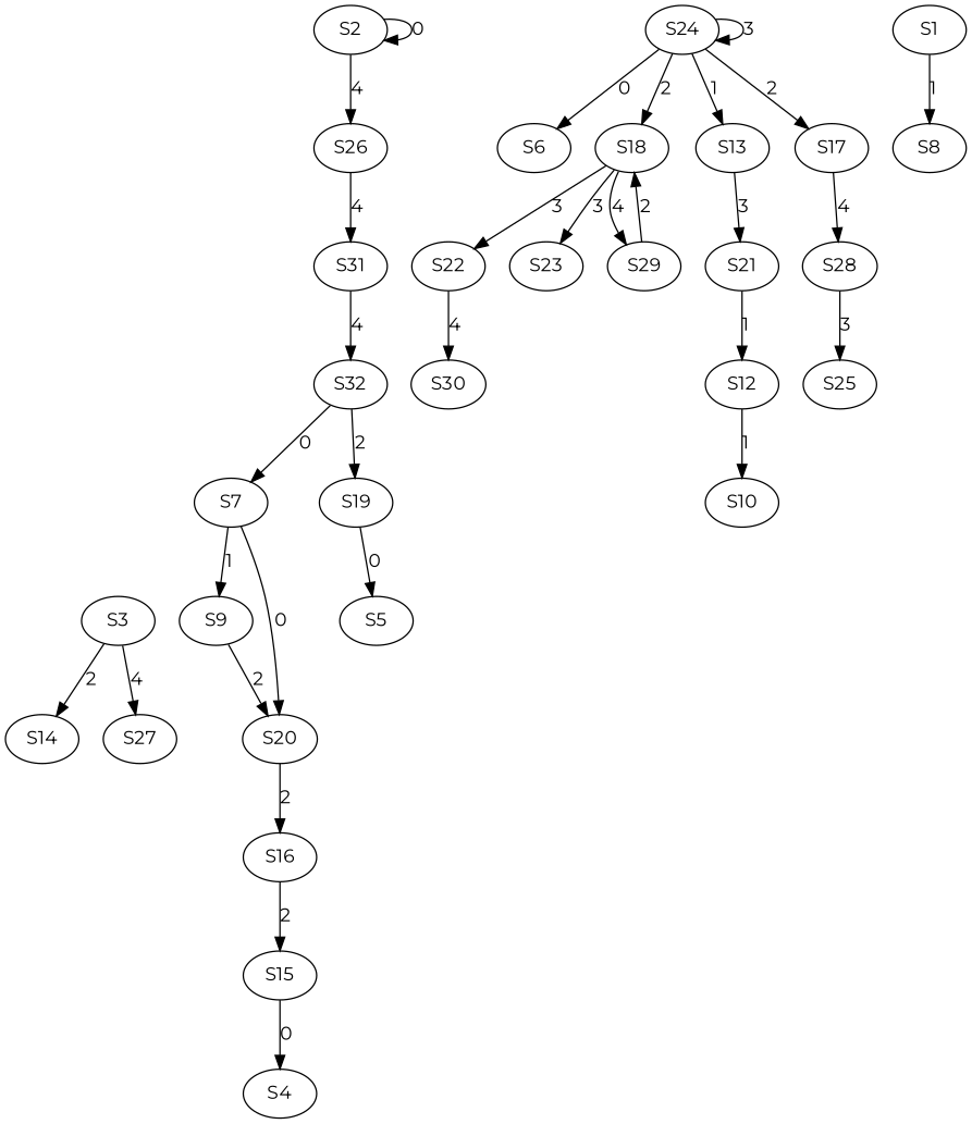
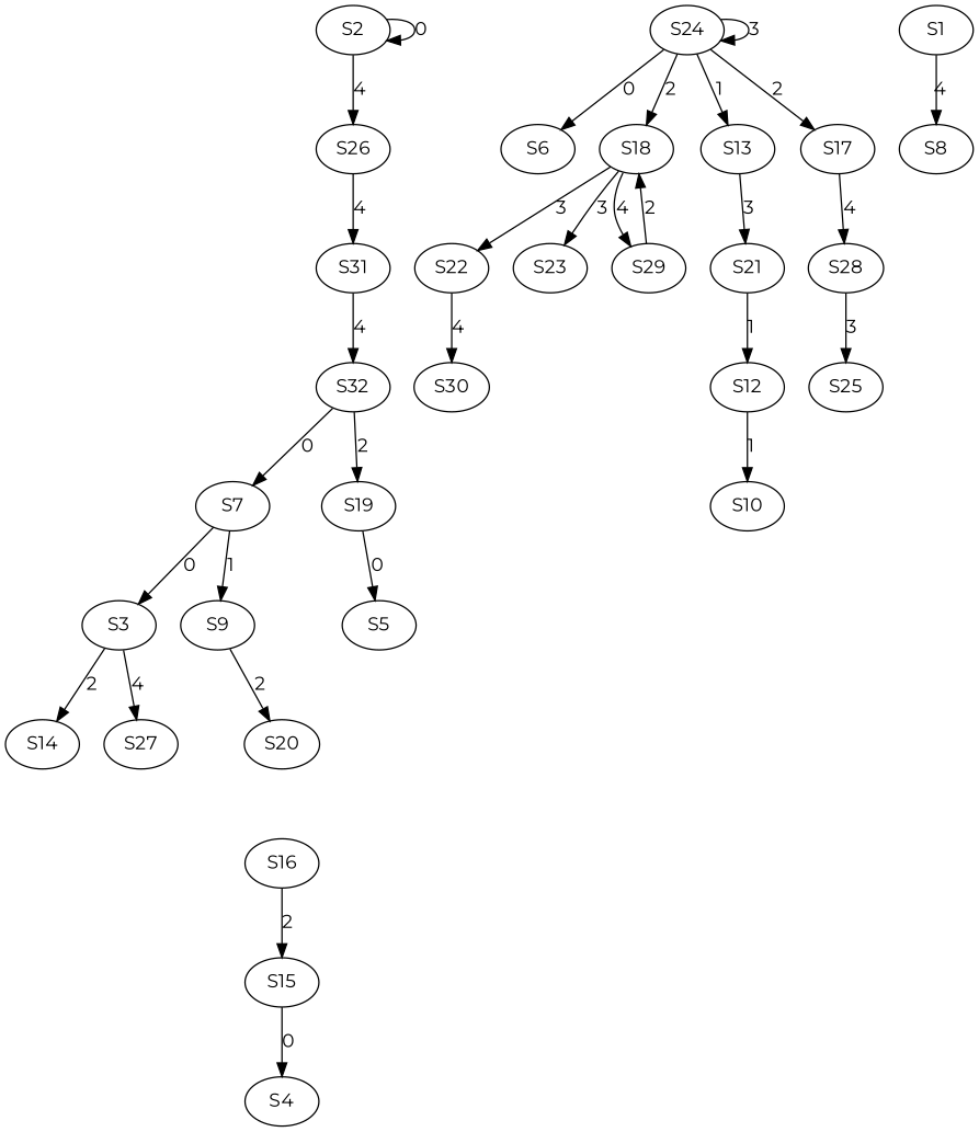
  strict digraph {
    fontname=Montserrat
    node [fontname=Montserrat]
    edge [fontname=Montserrat]
    S2
    S26
    S31
    S7
    S3
    S9
    S14
    S27
    S20
    S15
    S4
    S19
    S5
    S24
    S6
    S18
    S13
    S17
    S22
    S23
    S29
    S21
    S28
    S32
    S1
    S8
    S16
    S12
    S10
    S30
    S25
    S2 -> S2 [label=0]
    S2 -> S26 [label=4]
    S26 -> S31 [label=4]
    S31 -> S32 [label=4]
-   S7 -> S20 [label=0]
+   S7 -> S3 [label=0]
    S7 -> S9 [label=1]
    S3 -> S14 [label=2]
    S3 -> S27 [label=4]
    S9 -> S20 [label=2]
-   S20 -> S16 [label=2]
    S15 -> S4 [label=0]
    S19 -> S5 [label=0]
    S24 -> S24 [label=3]
    S24 -> S6 [label=0]
    S24 -> S18 [label=2]
    S24 -> S13 [label=1]
    S24 -> S17 [label=2]
    S18 -> S22 [label=3]
    S18 -> S23 [label=3]
    S18 -> S29 [label=4]
    S13 -> S21 [label=3]
    S17 -> S28 [label=4]
    S22 -> S30 [label=4]
    S29 -> S18 [label=2]
    S21 -> S12 [label=1]
    S28 -> S25 [label=3]
    S32 -> S7 [label=0]
    S32 -> S19 [label=2]
-   S1 -> S8 [label=1]
+   S1 -> S8 [label=4]
    S16 -> S15 [label=2]
    S12 -> S10 [label=1]
  }
